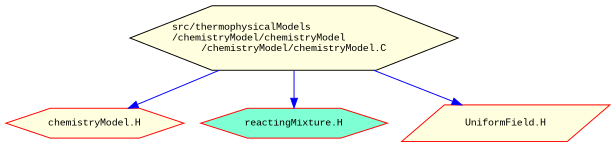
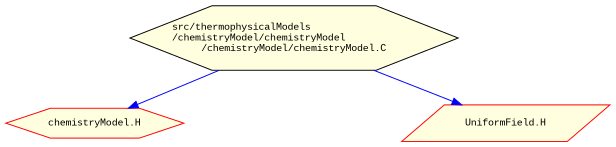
  digraph {
    fontname="Liberation Mono"
    node [color=red fillcolor=lightyellow fontname="Liberation Mono" fontsize=10 shape=hexagon style=filled]
    edge [color=blue fontname="Liberation Mono" fontsize=10 labelfontname=FreeSans labelfontsize=10 style=solid]
    n1 [color=black fontcolor=black height=0.2 label="src/thermophysicalModels\l/chemistryModel/chemistryModel\l/chemistryModel/chemistryModel.C" width=0.4]
    n2 [height=0.2 label="chemistryModel.H" width=0.4]
-   n3 [height=0.2 label="reactingMixture.H" width=0.4 fillcolor=aquamarine]
    n4 [height=0.2 label="UniformField.H" shape=parallelogram width=0.4]
    n1 -> n2
-   n1 -> n3
    n1 -> n4
  }
